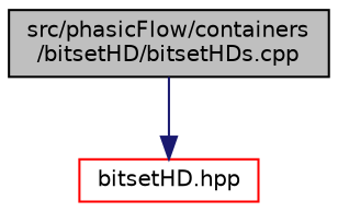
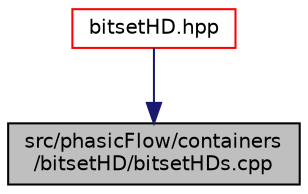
  digraph {
    node [fontname=Helvetica fontsize=10 shape=record style=filled]
    n1 [color=black fillcolor=grey75 fontcolor=black height=0.2 label="src/phasicFlow/containers\l/bitsetHD/bitsetHDs.cpp" width=0.4]
    n2 [color=red fillcolor=white height=0.2 label="bitsetHD.hpp" width=0.4]
-   n1 -> n2 [color=midnightblue fontname=Helvetica fontsize=10 labelfontname=Helvetica labelfontsize=10 style=solid]
+   n2 -> n1 [color=midnightblue fontname=Helvetica fontsize=10 labelfontname=Helvetica labelfontsize=10 style=solid]
  }
